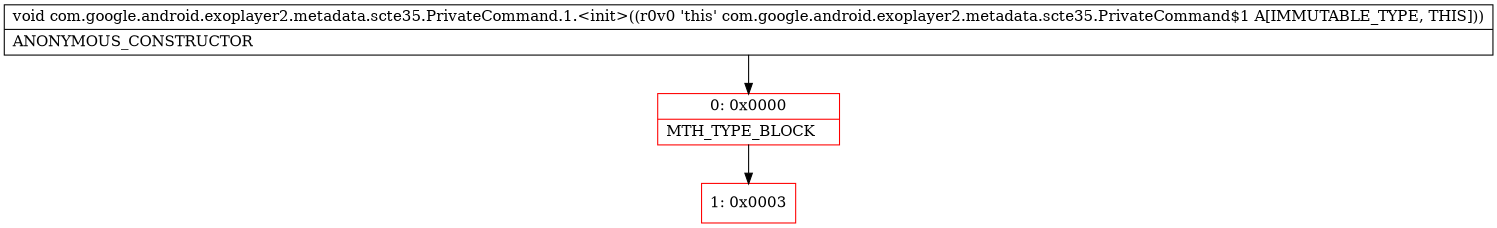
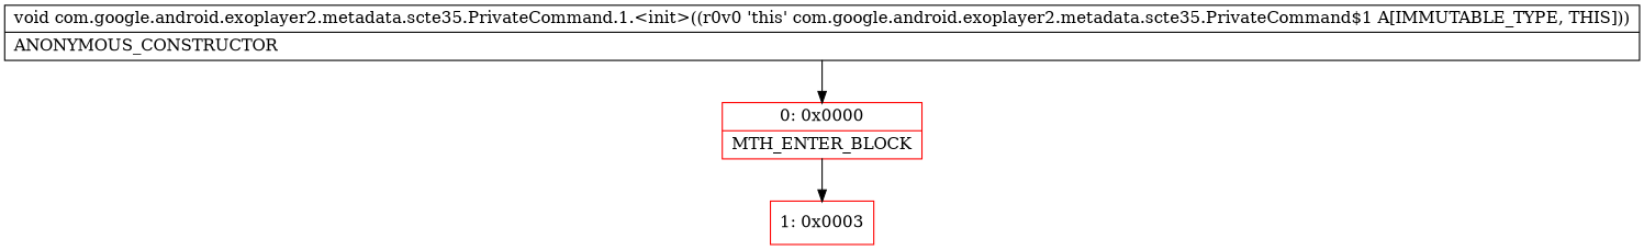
  digraph {
    node [color=red shape=record]
-   n1 [label="{0\:\ 0x0000|MTH_TYPE_BLOCK\l}"]
+   n1 [label="{0\:\ 0x0000|MTH_ENTER_BLOCK\l}"]
    n2 [label="{1\:\ 0x0003}"]
    n3 [label="{void com.google.android.exoplayer2.metadata.scte35.PrivateCommand.1.\<init\>((r0v0 'this' com.google.android.exoplayer2.metadata.scte35.PrivateCommand$1 A[IMMUTABLE_TYPE, THIS]))  | ANONYMOUS_CONSTRUCTOR\l}" color=""]
    subgraph cluster_1 {
      label="R(0)"
    }
    n1 -> n2
    n3 -> n1
  }
